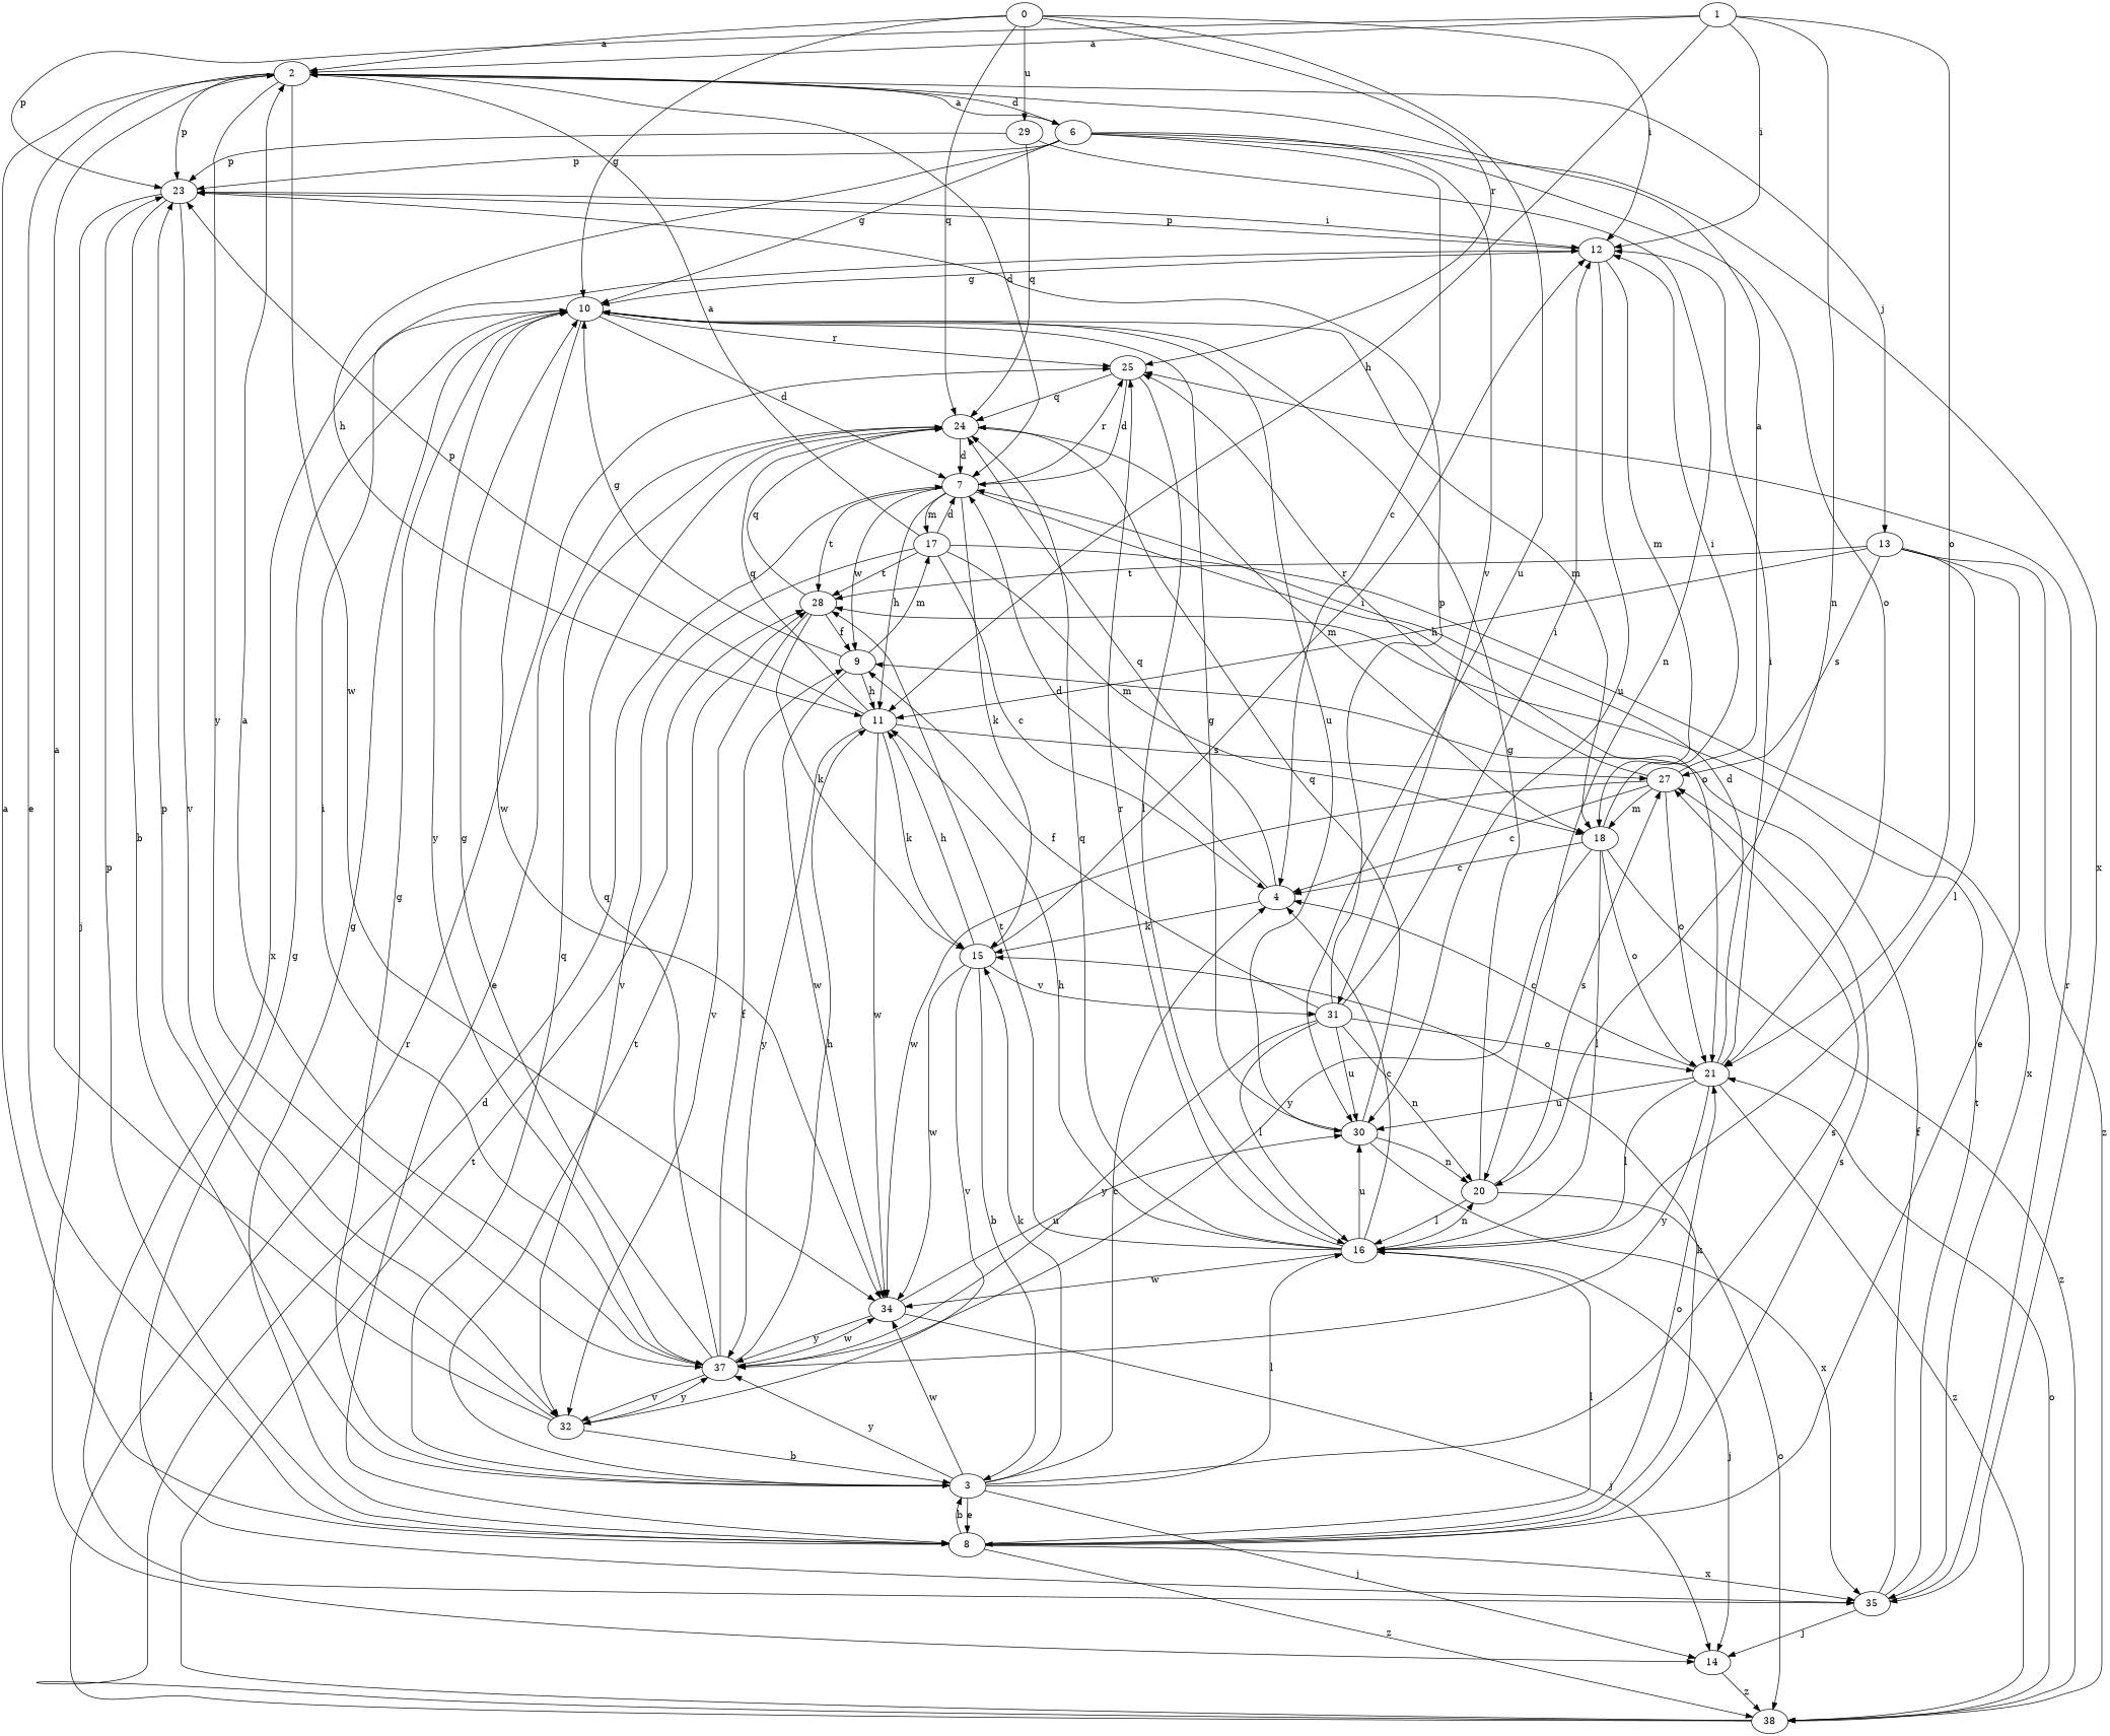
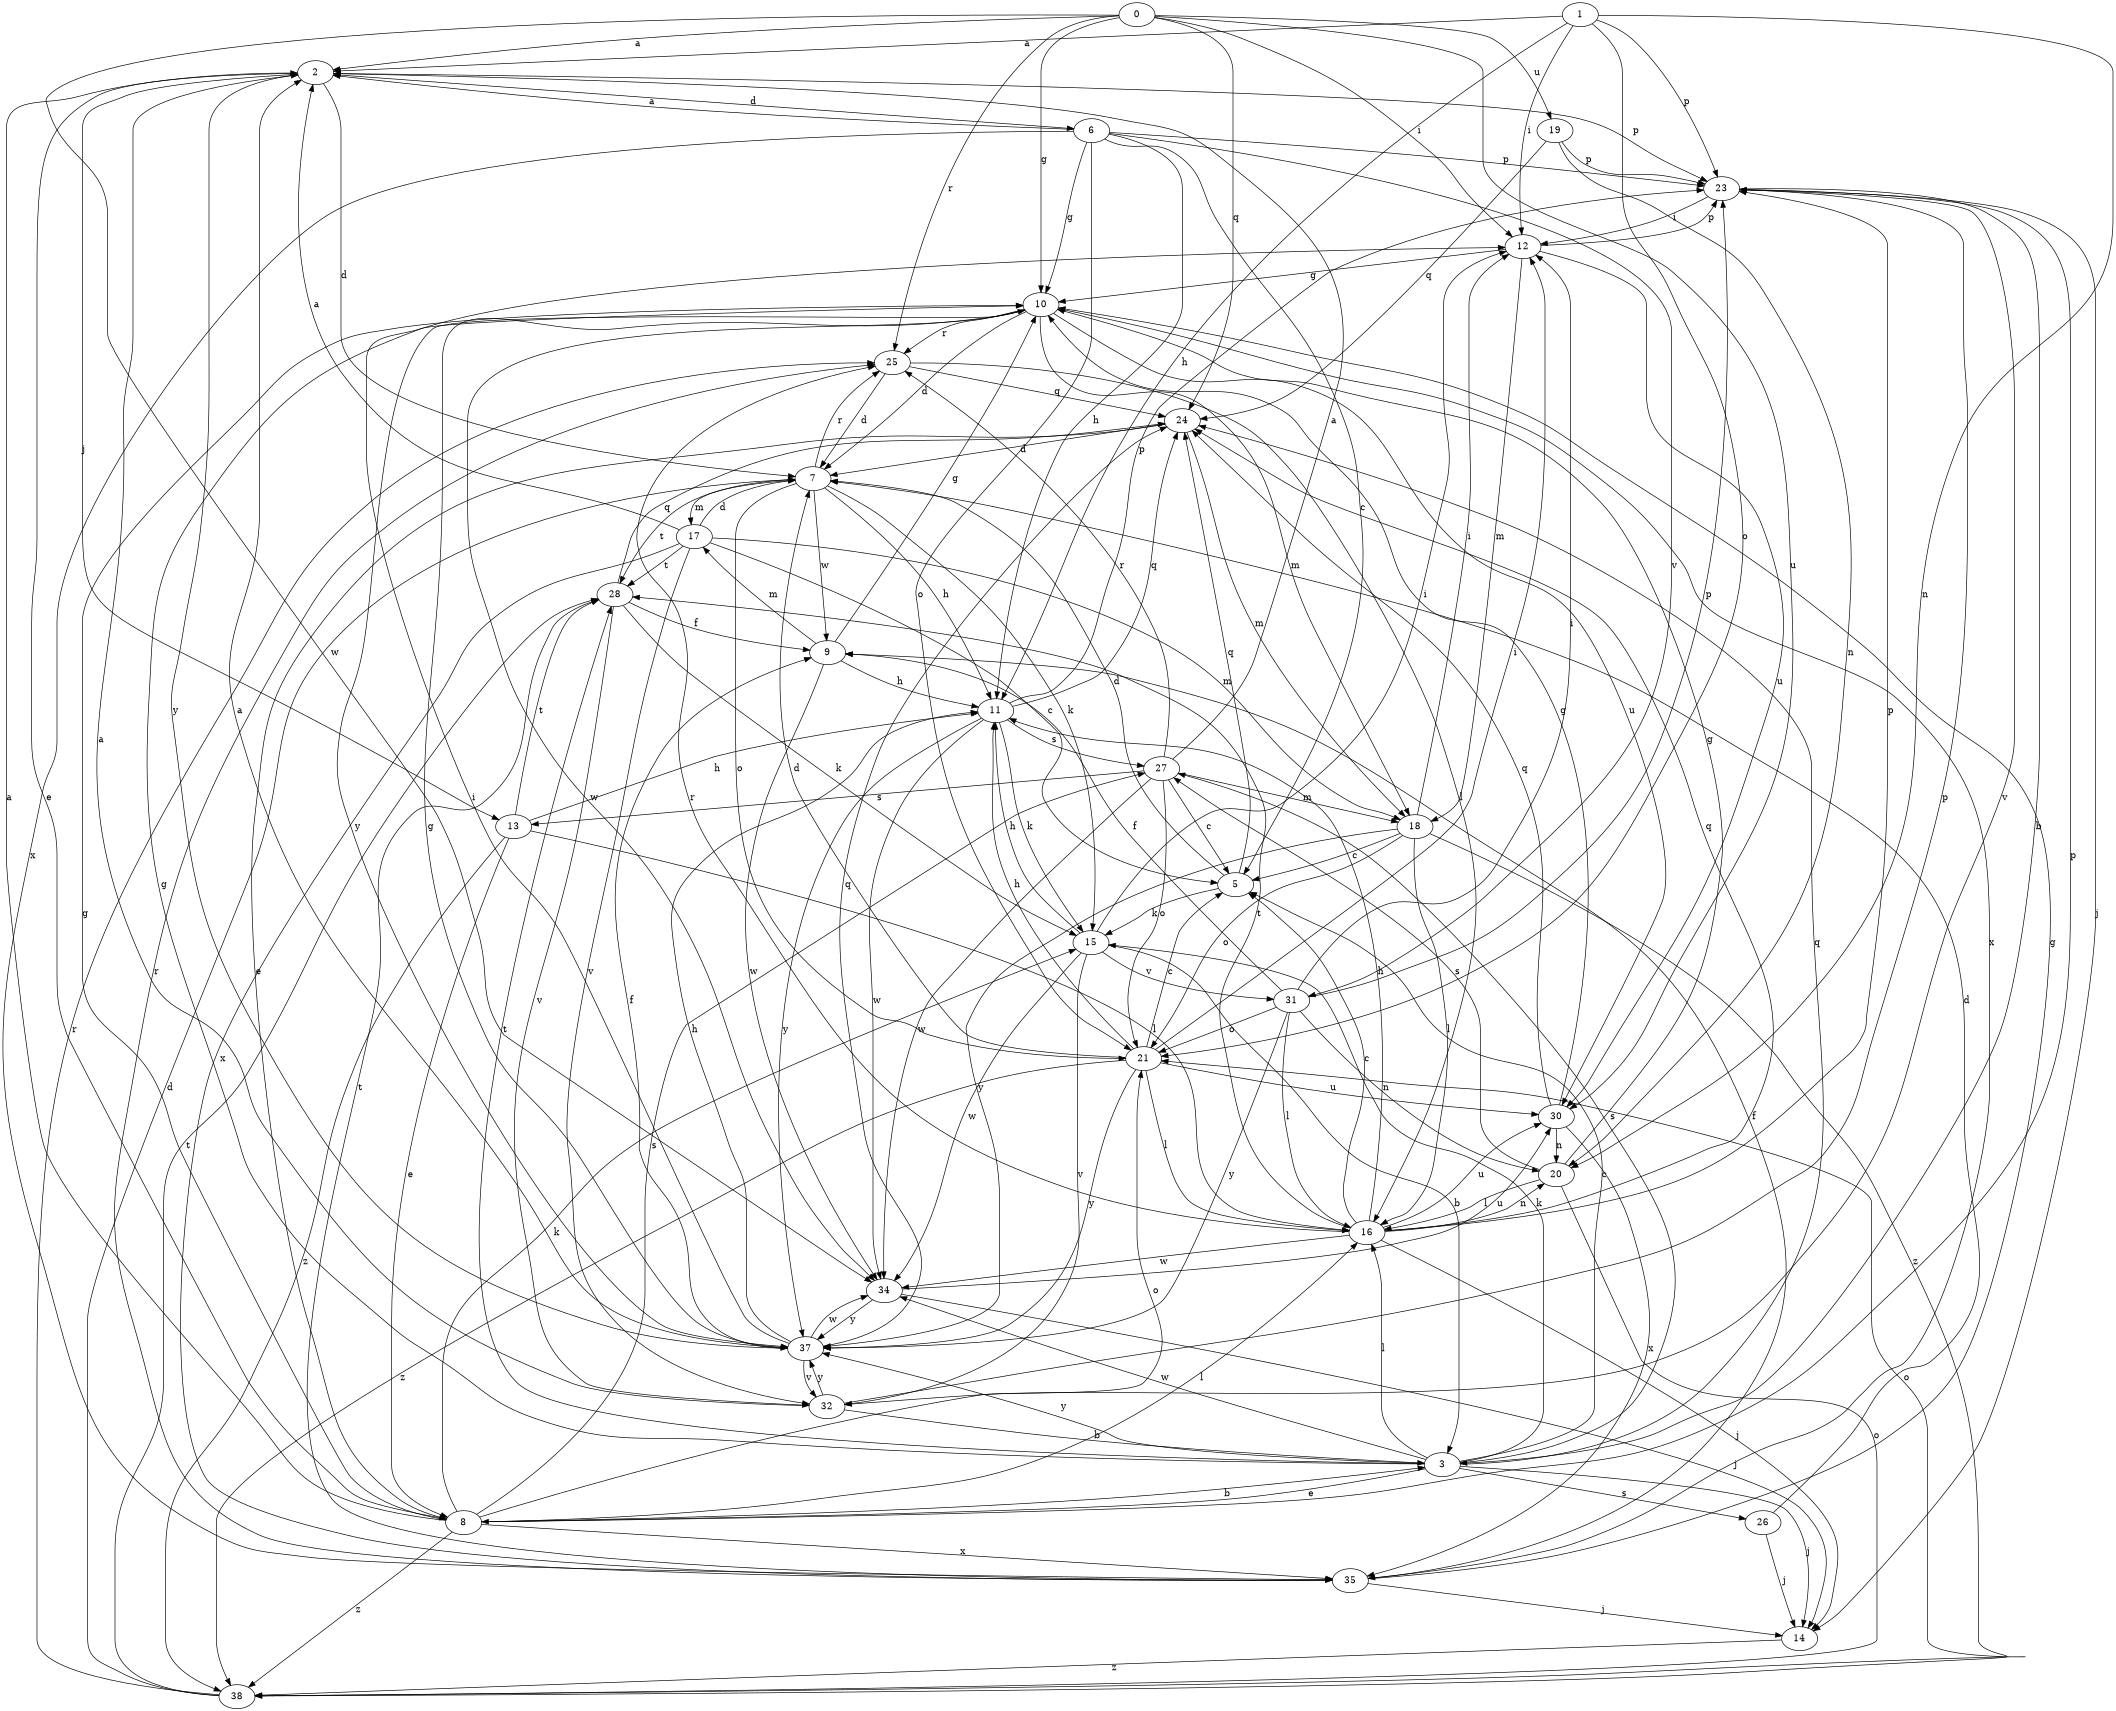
  strict digraph {
    0
    2
    10
    12
    24
    25
-   29
+   29 [label=19]
    30
    23
    6
    7
    8
    13
    34
    37
    35
    18
    16
    20
    1
    11
    21
    15
    27
    38
-   5 [label=4]
+   5
    3
    14
    32
    31
    28
    9
    17
+   26
    0 -> 2 [label=a]
    0 -> 10 [label=g]
    0 -> 12 [label=i]
    0 -> 24 [label=q]
    0 -> 25 [label=r]
    0 -> 29 [label=u]
    0 -> 30 [label=u]
    2 -> 23 [label=p]
    2 -> 6 [label=d]
    2 -> 7 [label=d]
    2 -> 8 [label=e]
    2 -> 13 [label=j]
-   2 -> 34 [label=w]
+   0 -> 34 [label=w]
    2 -> 37 [label=y]
    10 -> 25 [label=r]
    10 -> 30 [label=u]
    10 -> 7 [label=d]
    10 -> 34 [label=w]
    10 -> 37 [label=y]
    10 -> 35 [label=x]
    10 -> 18 [label=m]
    12 -> 10 [label=g]
    12 -> 30 [label=u]
    12 -> 23 [label=p]
    12 -> 18 [label=m]
    24 -> 7 [label=d]
    24 -> 8 [label=e]
    24 -> 18 [label=m]
    25 -> 24 [label=q]
    25 -> 7 [label=d]
    25 -> 16 [label=l]
    29 -> 24 [label=q]
    29 -> 23 [label=p]
    29 -> 20 [label=n]
    30 -> 10 [label=g]
    30 -> 24 [label=q]
    30 -> 35 [label=x]
    30 -> 20 [label=n]
    23 -> 12 [label=i]
    23 -> 3 [label=b]
    23 -> 14 [label=j]
    23 -> 32 [label=v]
    6 -> 2 [label=a]
    6 -> 10 [label=g]
    6 -> 23 [label=p]
    6 -> 35 [label=x]
    6 -> 11 [label=h]
    6 -> 21 [label=o]
    6 -> 5 [label=c]
    6 -> 31 [label=v]
    7 -> 25 [label=r]
    7 -> 11 [label=h]
    7 -> 21 [label=o]
    7 -> 15 [label=k]
    7 -> 28 [label=t]
    7 -> 9 [label=w]
    7 -> 17 [label=m]
    8 -> 2 [label=a]
    8 -> 10 [label=g]
    8 -> 23 [label=p]
    8 -> 35 [label=x]
    8 -> 16 [label=l]
    8 -> 21 [label=o]
    8 -> 15 [label=k]
    8 -> 27 [label=s]
    8 -> 38 [label=z]
    8 -> 3 [label=b]
    13 -> 8 [label=e]
    13 -> 16 [label=l]
    13 -> 11 [label=h]
-   13 -> 27 [label=s]
+   27 -> 13 [label=s]
    13 -> 38 [label=z]
    13 -> 28 [label=t]
    34 -> 30 [label=u]
    34 -> 37 [label=y]
    34 -> 14 [label=j]
    37 -> 2 [label=a]
    37 -> 10 [label=g]
    37 -> 12 [label=i]
    37 -> 24 [label=q]
    37 -> 34 [label=w]
    37 -> 11 [label=h]
    37 -> 32 [label=v]
    37 -> 9 [label=f]
    35 -> 10 [label=g]
    35 -> 25 [label=r]
    35 -> 14 [label=j]
    35 -> 28 [label=t]
    35 -> 9 [label=f]
    18 -> 12 [label=i]
    18 -> 37 [label=y]
    18 -> 16 [label=l]
    18 -> 21 [label=o]
    18 -> 38 [label=z]
    18 -> 5 [label=c]
    16 -> 24 [label=q]
    16 -> 25 [label=r]
    16 -> 30 [label=u]
+   16 -> 23 [label=p]
    16 -> 34 [label=w]
    16 -> 20 [label=n]
    16 -> 11 [label=h]
    16 -> 5 [label=c]
    16 -> 14 [label=j]
    16 -> 28 [label=t]
    20 -> 10 [label=g]
    20 -> 16 [label=l]
    20 -> 27 [label=s]
    20 -> 38 [label=o]
    1 -> 2 [label=a]
    1 -> 12 [label=i]
    1 -> 23 [label=p]
    1 -> 20 [label=n]
    1 -> 11 [label=h]
    1 -> 21 [label=o]
    11 -> 24 [label=q]
    11 -> 23 [label=p]
    11 -> 34 [label=w]
    11 -> 37 [label=y]
    11 -> 15 [label=k]
    11 -> 27 [label=s]
    21 -> 12 [label=i]
    21 -> 30 [label=u]
    21 -> 7 [label=d]
    21 -> 37 [label=y]
    21 -> 16 [label=l]
+   21 -> 11 [label=h]
    21 -> 38 [label=z]
    21 -> 5 [label=c]
    15 -> 12 [label=i]
    15 -> 34 [label=w]
    15 -> 11 [label=h]
    15 -> 3 [label=b]
    15 -> 32 [label=v]
    15 -> 31 [label=v]
    27 -> 2 [label=a]
    27 -> 25 [label=r]
    27 -> 34 [label=w]
    27 -> 18 [label=m]
    27 -> 21 [label=o]
    27 -> 5 [label=c]
    38 -> 25 [label=r]
    38 -> 7 [label=d]
    38 -> 21 [label=o]
    38 -> 28 [label=t]
    5 -> 24 [label=q]
    5 -> 7 [label=d]
    5 -> 15 [label=k]
    3 -> 10 [label=g]
    3 -> 24 [label=q]
    3 -> 8 [label=e]
    3 -> 34 [label=w]
    3 -> 37 [label=y]
    3 -> 16 [label=l]
    3 -> 15 [label=k]
    3 -> 27 [label=s]
    3 -> 5 [label=c]
    3 -> 14 [label=j]
    3 -> 28 [label=t]
+   3 -> 26 [label=s]
    14 -> 38 [label=z]
    32 -> 2 [label=a]
    32 -> 23 [label=p]
    32 -> 37 [label=y]
    32 -> 3 [label=b]
    31 -> 12 [label=i]
-   31 -> 30 [label=u]
    31 -> 23 [label=p]
    31 -> 37 [label=y]
    31 -> 16 [label=l]
    31 -> 20 [label=n]
    31 -> 21 [label=o]
    31 -> 9 [label=f]
    28 -> 24 [label=q]
    28 -> 15 [label=k]
    28 -> 32 [label=v]
    28 -> 9 [label=f]
    9 -> 10 [label=g]
    9 -> 34 [label=w]
    9 -> 11 [label=h]
    9 -> 17 [label=m]
    17 -> 2 [label=a]
    17 -> 7 [label=d]
    17 -> 35 [label=x]
    17 -> 18 [label=m]
    17 -> 5 [label=c]
    17 -> 32 [label=v]
    17 -> 28 [label=t]
+   26 -> 7 [label=d]
+   26 -> 14 [label=j]
  }
